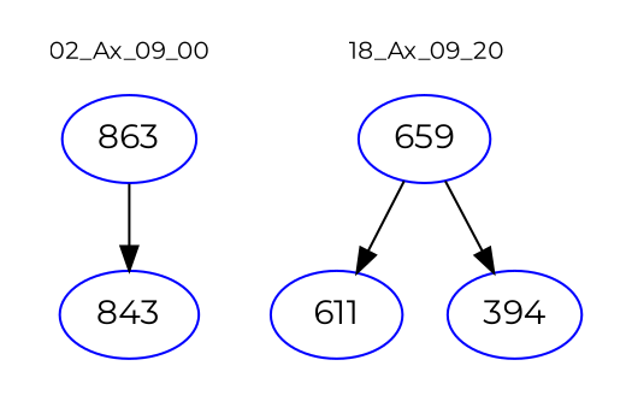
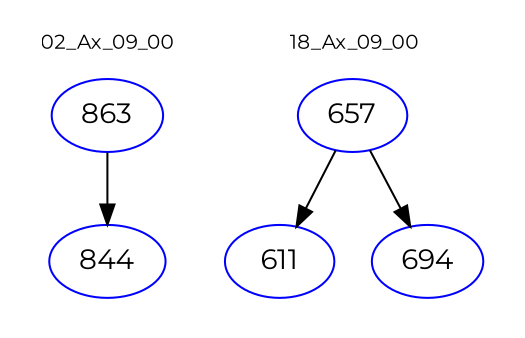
  digraph {
    fontname=Montserrat
    node [color=blue fontname=Montserrat]
    edge [color=black fontname=Montserrat]
    n1 [label=863]
-   n2 [label=843]
-   n3 [label=659]
+   n2 [label=844]
+   n3 [label=657]
    n4 [label=611]
-   n5 [label=394]
+   n5 [label=694]
    subgraph cluster_1 {
      color=white
      fontsize=10
      label="02_Ax_09_00"
      n1
      n2
    }
    subgraph cluster_2 {
      color=white
      fontsize=10
-     label="18_Ax_09_20"
+     label="18_Ax_09_00"
      n3
      n4
      n5
    }
    n1 -> n2
    n3 -> n4
    n3 -> n5
  }
